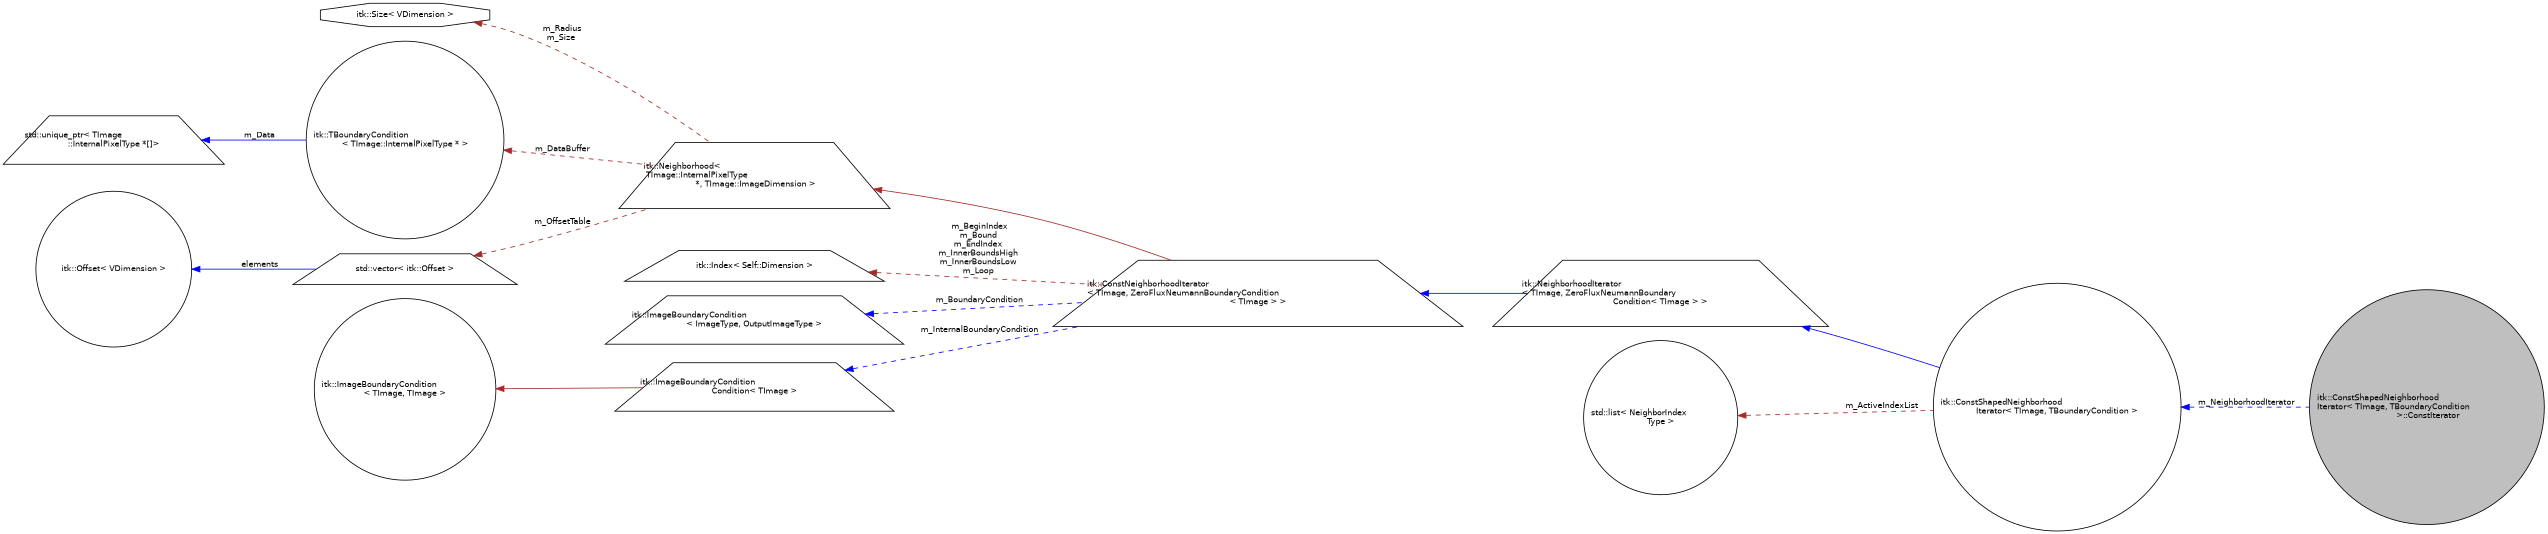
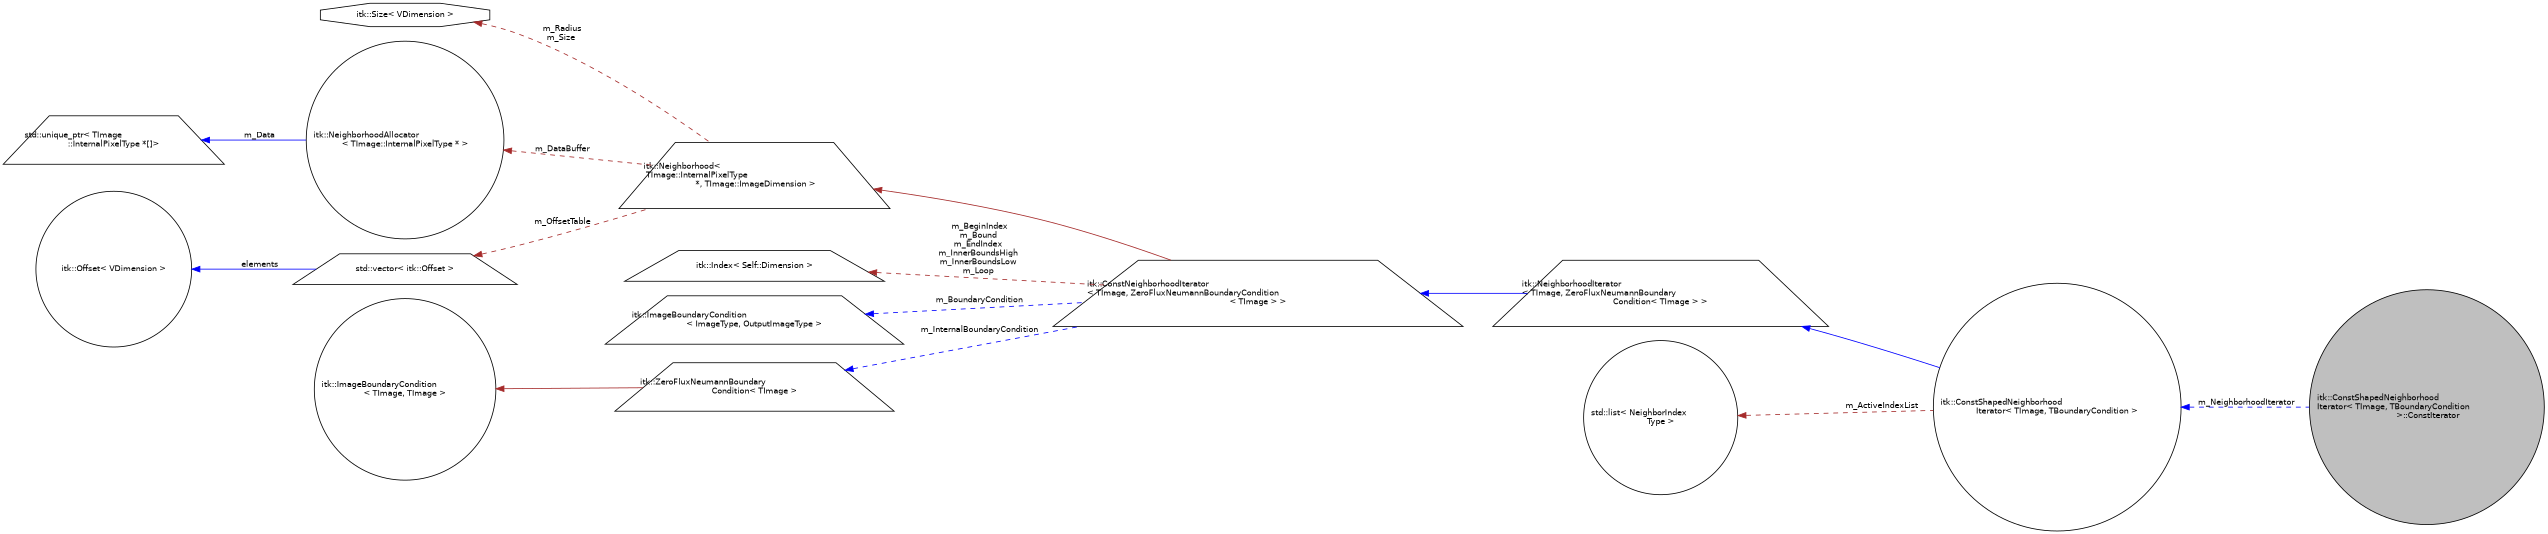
  digraph {
    rankdir=LR
    node [color=black fillcolor=white fontname=Helvetica fontsize=10 shape=trapezium style=filled]
    edge [color=blue dir=back fontname=Helvetica fontsize=10 labelfontname=Helvetica labelfontsize=10 style=dashed]
    n1 [fillcolor=grey75 fontcolor=black height=0.2 label="itk::ConstShapedNeighborhood\lIterator\< TImage, TBoundaryCondition\l \>::ConstIterator" shape=circle width=0.4]
    n2 [height=0.2 label="itk::ConstShapedNeighborhood\lIterator\< TImage, TBoundaryCondition \>" shape=circle width=0.4]
    n3 [height=0.2 label="itk::NeighborhoodIterator\l\< TImage, ZeroFluxNeumannBoundary\lCondition\< TImage \> \>" width=0.4]
    n4 [height=0.2 label="itk::ConstNeighborhoodIterator\l\< TImage, ZeroFluxNeumannBoundaryCondition\l\< TImage \> \>" width=0.4]
    n5 [height=0.2 label="itk::Neighborhood\<\l TImage::InternalPixelType\l *, TImage::ImageDimension \>" width=0.4]
    n6 [height=0.2 label="itk::Size\< VDimension \>" shape=octagon width=0.4]
-   n7 [height=0.2 label="itk::TBoundaryCondition\l\< TImage::InternalPixelType * \>" shape=circle width=0.4]
+   n7 [height=0.2 label="itk::NeighborhoodAllocator\l\< TImage::InternalPixelType * \>" shape=circle width=0.4]
    n8 [height=0.2 label="std::unique_ptr\< TImage\l::InternalPixelType *[]\>" width=0.4]
    n9 [height=0.2 label="std::vector\< itk::Offset \>" width=0.4]
    n10 [height=0.2 label="itk::Offset\< VDimension \>" shape=circle width=0.4]
    n11 [height=0.2 label="itk::Index\< Self::Dimension \>" width=0.4]
    n12 [height=0.2 label="itk::ImageBoundaryCondition\l\< ImageType, OutputImageType \>" width=0.4]
-   n13 [height=0.2 label="itk::ImageBoundaryCondition\lCondition\< TImage \>" width=0.4]
+   n13 [height=0.2 label="itk::ZeroFluxNeumannBoundary\lCondition\< TImage \>" width=0.4]
    n14 [height=0.2 label="itk::ImageBoundaryCondition\l\< TImage, TImage \>" shape=circle width=0.4]
    n15 [height=0.2 label="std::list\< NeighborIndex\lType \>" shape=circle width=0.4]
    n2 -> n1 [label=" m_NeighborhoodIterator"]
    n3 -> n2 [style=solid]
    n4 -> n3 [style=solid]
    n5 -> n4 [color=brown style=solid]
    n6 -> n5 [color=brown label=" m_Radius\nm_Size"]
    n7 -> n5 [color=brown label=" m_DataBuffer"]
    n8 -> n7 [label=" m_Data" style=solid]
    n9 -> n5 [color=brown label=" m_OffsetTable"]
    n10 -> n9 [label=" elements" style=solid]
    n11 -> n4 [color=brown label=" m_BeginIndex\nm_Bound\nm_EndIndex\nm_InnerBoundsHigh\nm_InnerBoundsLow\nm_Loop"]
    n12 -> n4 [label=" m_BoundaryCondition"]
    n13 -> n4 [label=" m_InternalBoundaryCondition"]
    n14 -> n13 [color=brown style=solid]
    n15 -> n2 [color=brown label=" m_ActiveIndexList"]
  }
